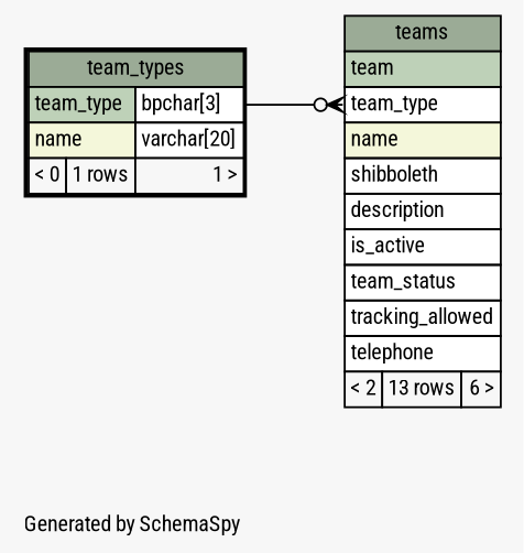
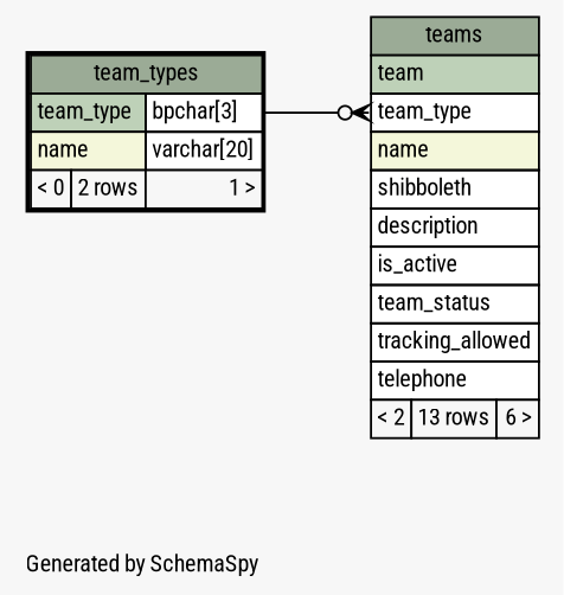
  digraph {
    bgcolor="#f7f7f7"
    fontname="Roboto Condensed"
    fontsize=11
    label="\nGenerated by SchemaSpy"
    labeljust=l
    nodesep=0.18
    rankdir=RL
    ranksep=0.46
    node [fontname="Roboto Condensed" fontsize=11 shape=plaintext]
    n1 [label=<     <TABLE BORDER="0" CELLBORDER="1" CELLSPACING="0" BGCOLOR="#ffffff">       <TR><TD COLSPAN="3" BGCOLOR="#9bab96" ALIGN="CENTER">teams</TD></TR>       <TR><TD PORT="team" COLSPAN="3" BGCOLOR="#bed1b8" ALIGN="LEFT">team</TD></TR>       <TR><TD PORT="team_type" COLSPAN="3" ALIGN="LEFT">team_type</TD></TR>       <TR><TD PORT="name" COLSPAN="3" BGCOLOR="#f4f7da" ALIGN="LEFT">name</TD></TR>       <TR><TD PORT="shibboleth" COLSPAN="3" ALIGN="LEFT">shibboleth</TD></TR>       <TR><TD PORT="description" COLSPAN="3" ALIGN="LEFT">description</TD></TR>       <TR><TD PORT="is_active" COLSPAN="3" ALIGN="LEFT">is_active</TD></TR>       <TR><TD PORT="team_status" COLSPAN="3" ALIGN="LEFT">team_status</TD></TR>       <TR><TD PORT="tracking_allowed" COLSPAN="3" ALIGN="LEFT">tracking_allowed</TD></TR>       <TR><TD PORT="telephone" COLSPAN="3" ALIGN="LEFT">telephone</TD></TR>       <TR><TD ALIGN="LEFT" BGCOLOR="#f7f7f7">&lt; 2</TD><TD ALIGN="RIGHT" BGCOLOR="#f7f7f7">13 rows</TD><TD ALIGN="RIGHT" BGCOLOR="#f7f7f7">6 &gt;</TD></TR>     </TABLE>>]
-   n2 [label=<     <TABLE BORDER="2" CELLBORDER="1" CELLSPACING="0" BGCOLOR="#ffffff">       <TR><TD COLSPAN="3" BGCOLOR="#9bab96" ALIGN="CENTER">team_types</TD></TR>       <TR><TD PORT="team_type" COLSPAN="2" BGCOLOR="#bed1b8" ALIGN="LEFT">team_type</TD><TD PORT="team_type.type" ALIGN="LEFT">bpchar[3]</TD></TR>       <TR><TD PORT="name" COLSPAN="2" BGCOLOR="#f4f7da" ALIGN="LEFT">name</TD><TD PORT="name.type" ALIGN="LEFT">varchar[20]</TD></TR>       <TR><TD ALIGN="LEFT" BGCOLOR="#f7f7f7">&lt; 0</TD><TD ALIGN="RIGHT" BGCOLOR="#f7f7f7">1 rows</TD><TD ALIGN="RIGHT" BGCOLOR="#f7f7f7">1 &gt;</TD></TR>     </TABLE>>]
+   n2 [label=<     <TABLE BORDER="2" CELLBORDER="1" CELLSPACING="0" BGCOLOR="#ffffff">       <TR><TD COLSPAN="3" BGCOLOR="#9bab96" ALIGN="CENTER">team_types</TD></TR>       <TR><TD PORT="team_type" COLSPAN="2" BGCOLOR="#bed1b8" ALIGN="LEFT">team_type</TD><TD PORT="team_type.type" ALIGN="LEFT">bpchar[3]</TD></TR>       <TR><TD PORT="name" COLSPAN="2" BGCOLOR="#f4f7da" ALIGN="LEFT">name</TD><TD PORT="name.type" ALIGN="LEFT">varchar[20]</TD></TR>       <TR><TD ALIGN="LEFT" BGCOLOR="#f7f7f7">&lt; 0</TD><TD ALIGN="RIGHT" BGCOLOR="#f7f7f7">2 rows</TD><TD ALIGN="RIGHT" BGCOLOR="#f7f7f7">1 &gt;</TD></TR>     </TABLE>>]
    n1 -> n2 [arrowhead=none arrowsize=0.8 arrowtail=crowodot dir=back headport="team_type.type:e" tailport="team_type:w" fontname="Roboto Condensed"]
  }
